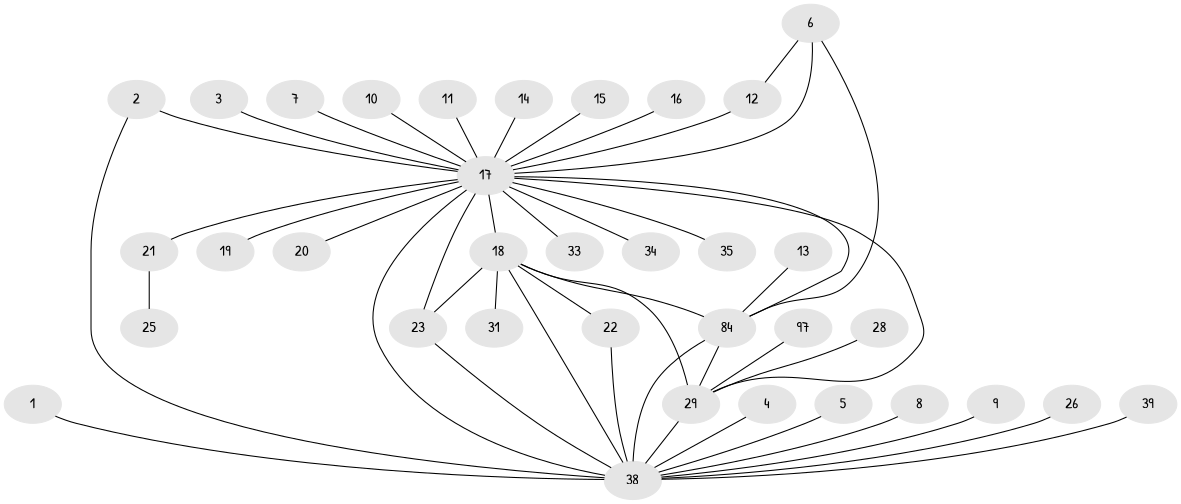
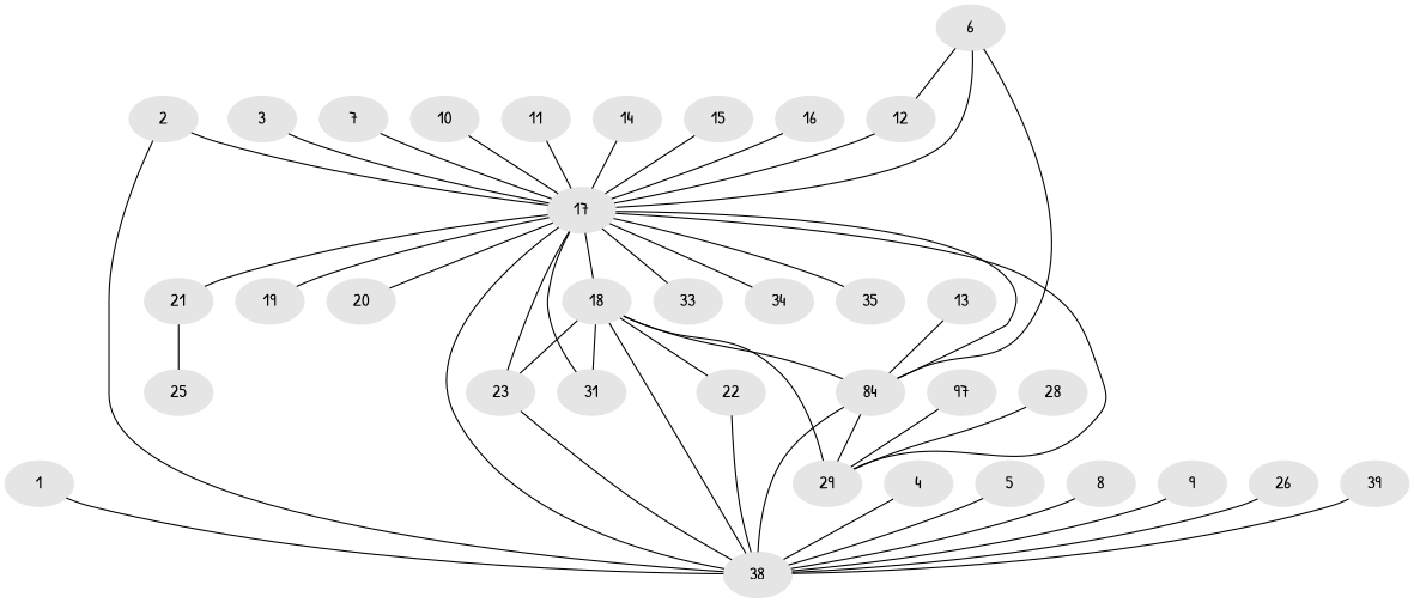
  graph {
    fontname="Patrick Hand"
    node [color=gray90 fontname="Patrick Hand" style=filled]
    edge [fontname="Patrick Hand" weight=1.0]
    n1 [label=38]
    1
    2
    17
    n5 [label=84]
    18
    19
    20
    21
    23
    29
    31
    33
    34
    35
    3
    4
    5
    6
    12
    7
    8
    9
    10
    11
    13
    14
    15
    16
    22
    25
    26
    n33 [label=97]
    28
    n35 [label=39]
    1 -- n1
    2 -- n1
    2 -- 17
    17 -- n1 [weight=2.0]
    17 -- n5
    17 -- 18 [weight=3.0]
    17 -- 19
    17 -- 20
    17 -- 21
    17 -- 23 [weight=2.0]
    17 -- 29
+   17 -- 31
    17 -- 33
    17 -- 34
    17 -- 35
    n5 -- n1
    n5 -- 29
    18 -- n1
    18 -- n5
    18 -- 23
    18 -- 29 [weight=2.0]
    18 -- 31
    18 -- 22
    21 -- 25
    23 -- n1
-   29 -- n1
    3 -- 17
    4 -- n1
    5 -- n1
    6 -- 17
    6 -- n5
    6 -- 12
    12 -- 17
    7 -- 17 [weight=2.0]
    8 -- n1
    9 -- n1
    10 -- 17
    11 -- 17
    13 -- n5
    14 -- 17 [weight=2.0]
    15 -- 17
    16 -- 17
    22 -- n1
    26 -- n1
    n33 -- 29
    28 -- 29
    n35 -- n1
  }
